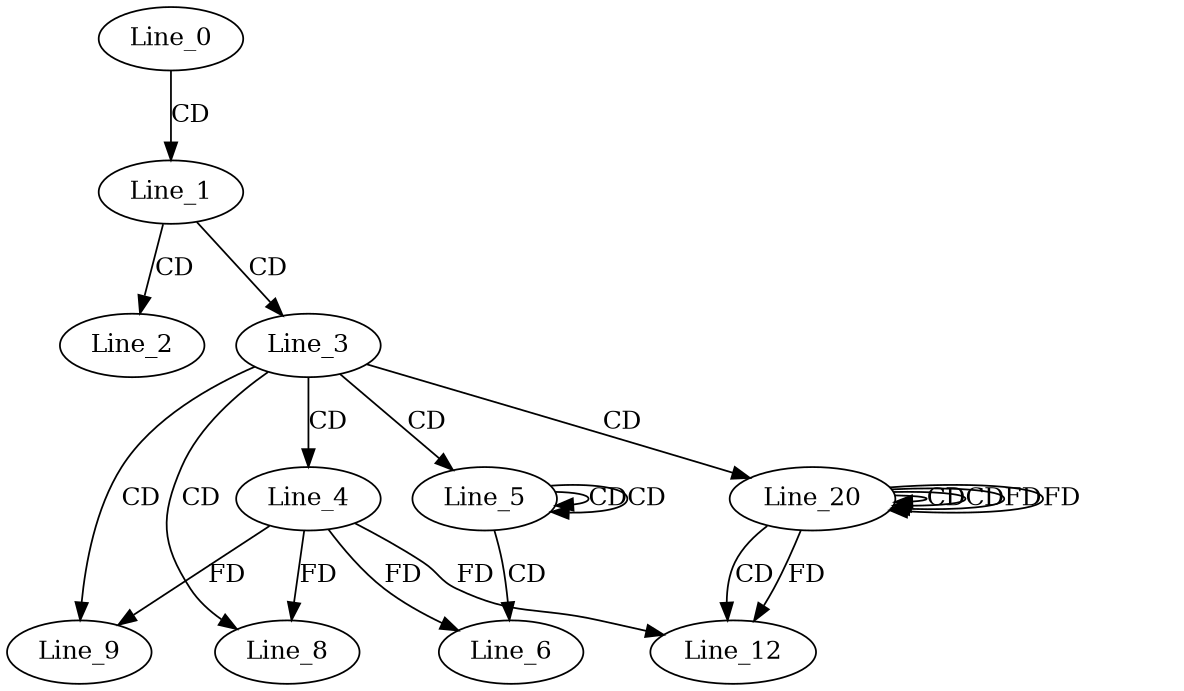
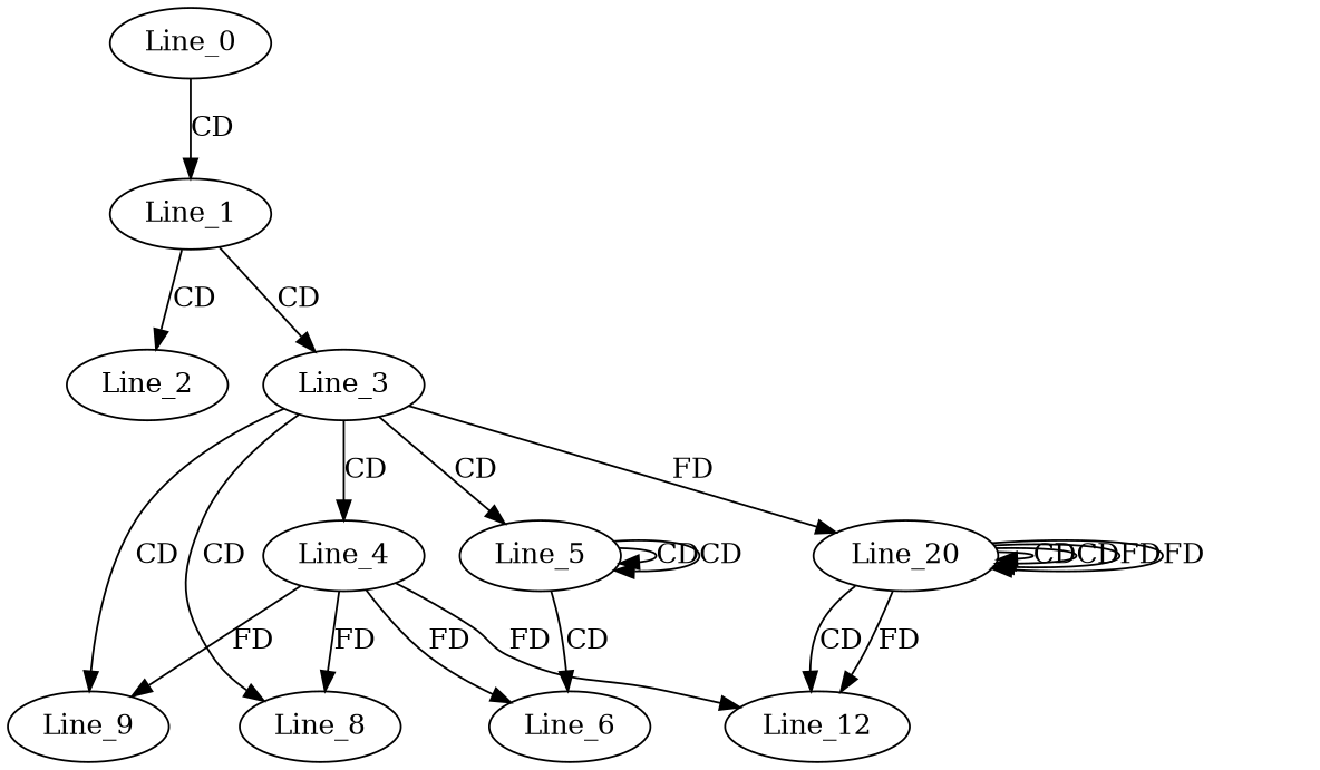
  digraph {
    Line_0
    Line_1
    Line_2
    Line_3
    Line_4
    Line_5
    Line_8
    Line_9
    n9 [label=Line_20]
    Line_6
    n11 [label=Line_12]
    Line_0 -> Line_1 [label=CD]
    Line_1 -> Line_2 [label=CD]
    Line_1 -> Line_3 [label=CD]
    Line_3 -> Line_4 [label=CD]
    Line_3 -> Line_5 [label=CD]
    Line_3 -> Line_8 [label=CD]
    Line_3 -> Line_9 [label=CD]
-   Line_3 -> n9 [label=CD]
+   Line_3 -> n9 [label=FD]
    Line_4 -> Line_8 [label=FD]
    Line_4 -> Line_9 [label=FD]
    Line_4 -> Line_6 [label=FD]
    Line_4 -> n11 [label=FD]
    Line_5 -> Line_5 [label=CD]
    Line_5 -> Line_5 [label=CD]
    Line_5 -> Line_6 [label=CD]
    n9 -> n9 [label=CD]
    n9 -> n9 [label=CD]
    n9 -> n9 [label=FD]
    n9 -> n9 [label=FD]
    n9 -> n11 [label=CD]
    n9 -> n11 [label=FD]
  }
